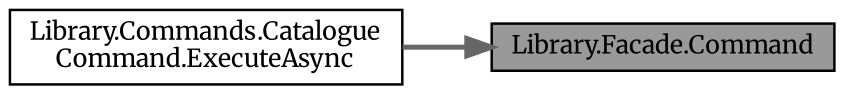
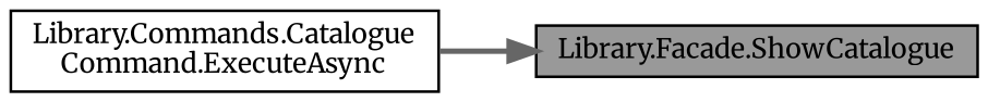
  digraph {
    rankdir=RL
    fontname=Merriweather
    node [color=black fontname=Merriweather fontsize=10 shape=box style=filled]
-   n1 [fillcolor=grey60 fontcolor=black height=0.2 label="Library.Facade.Command" width=0.4]
+   n1 [fillcolor=grey60 fontcolor=black height=0.2 label="Library.Facade.ShowCatalogue" width=0.4]
    n2 [fillcolor=white height=0.2 label="Library.Commands.Catalogue\lCommand.ExecuteAsync" width=0.4]
    n1 -> n2 [color=gray40 dir=back fontname=Merriweather fontsize=10 labelfontname=Helvetica labelfontsize=10 style=bold]
  }
